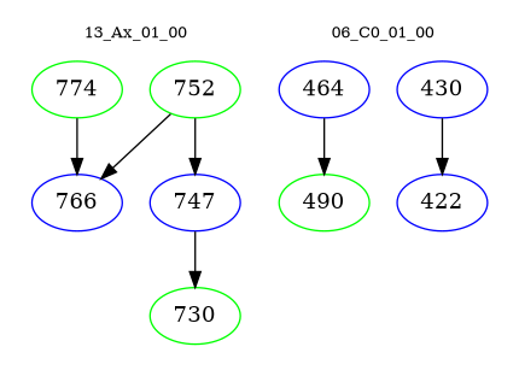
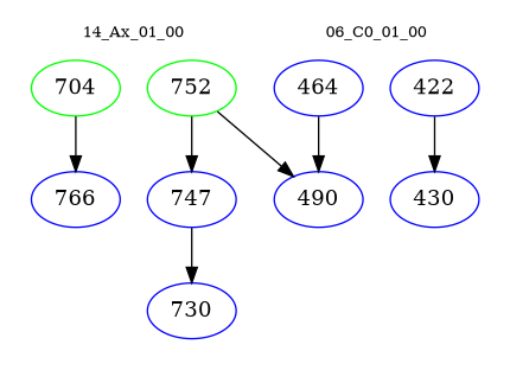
  digraph {
    node [color=blue]
    edge [color=black]
    n1 [color=green label=752]
    n2 [label=747]
    n3 [label=766]
-   n4 [color=green label=730]
-   n5 [color=green label=774]
+   n4 [label=730]
+   n5 [color=green label=704]
    n6 [label=430]
    n7 [label=422]
    n8 [label=464]
-   n9 [color=green label=490]
+   n9 [label=490]
    subgraph cluster_1 {
      color=white
      fontsize=10
-     label="13_Ax_01_00"
+     label="14_Ax_01_00"
      n1
      n2
      n3
      n4
      n5
    }
    subgraph cluster_2 {
      color=white
      fontsize=10
      label="06_C0_01_00"
      n6
      n7
      n8
      n9
    }
    n1 -> n2
-   n1 -> n3
+   n1 -> n9
    n2 -> n4
    n5 -> n3
-   n6 -> n7
+   n7 -> n6
    n8 -> n9
  }
